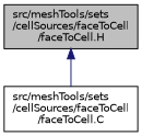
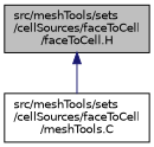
  digraph {
    node [color=black fontname=Helvetica fontsize=10 shape=record]
    n1 [fillcolor=grey75 fontcolor=black height=0.2 label="src/meshTools/sets\l/cellSources/faceToCell\l/faceToCell.H" style=filled width=0.4]
-   n2 [height=0.2 label="src/meshTools/sets\l/cellSources/faceToCell\l/faceToCell.C" width=0.4]
+   n2 [height=0.2 label="src/meshTools/sets\l/cellSources/faceToCell\l/meshTools.C" width=0.4]
    n1 -> n2 [color=midnightblue dir=back fontname=Helvetica fontsize=10 labelfontname=Helvetica labelfontsize=10 style=solid]
  }
